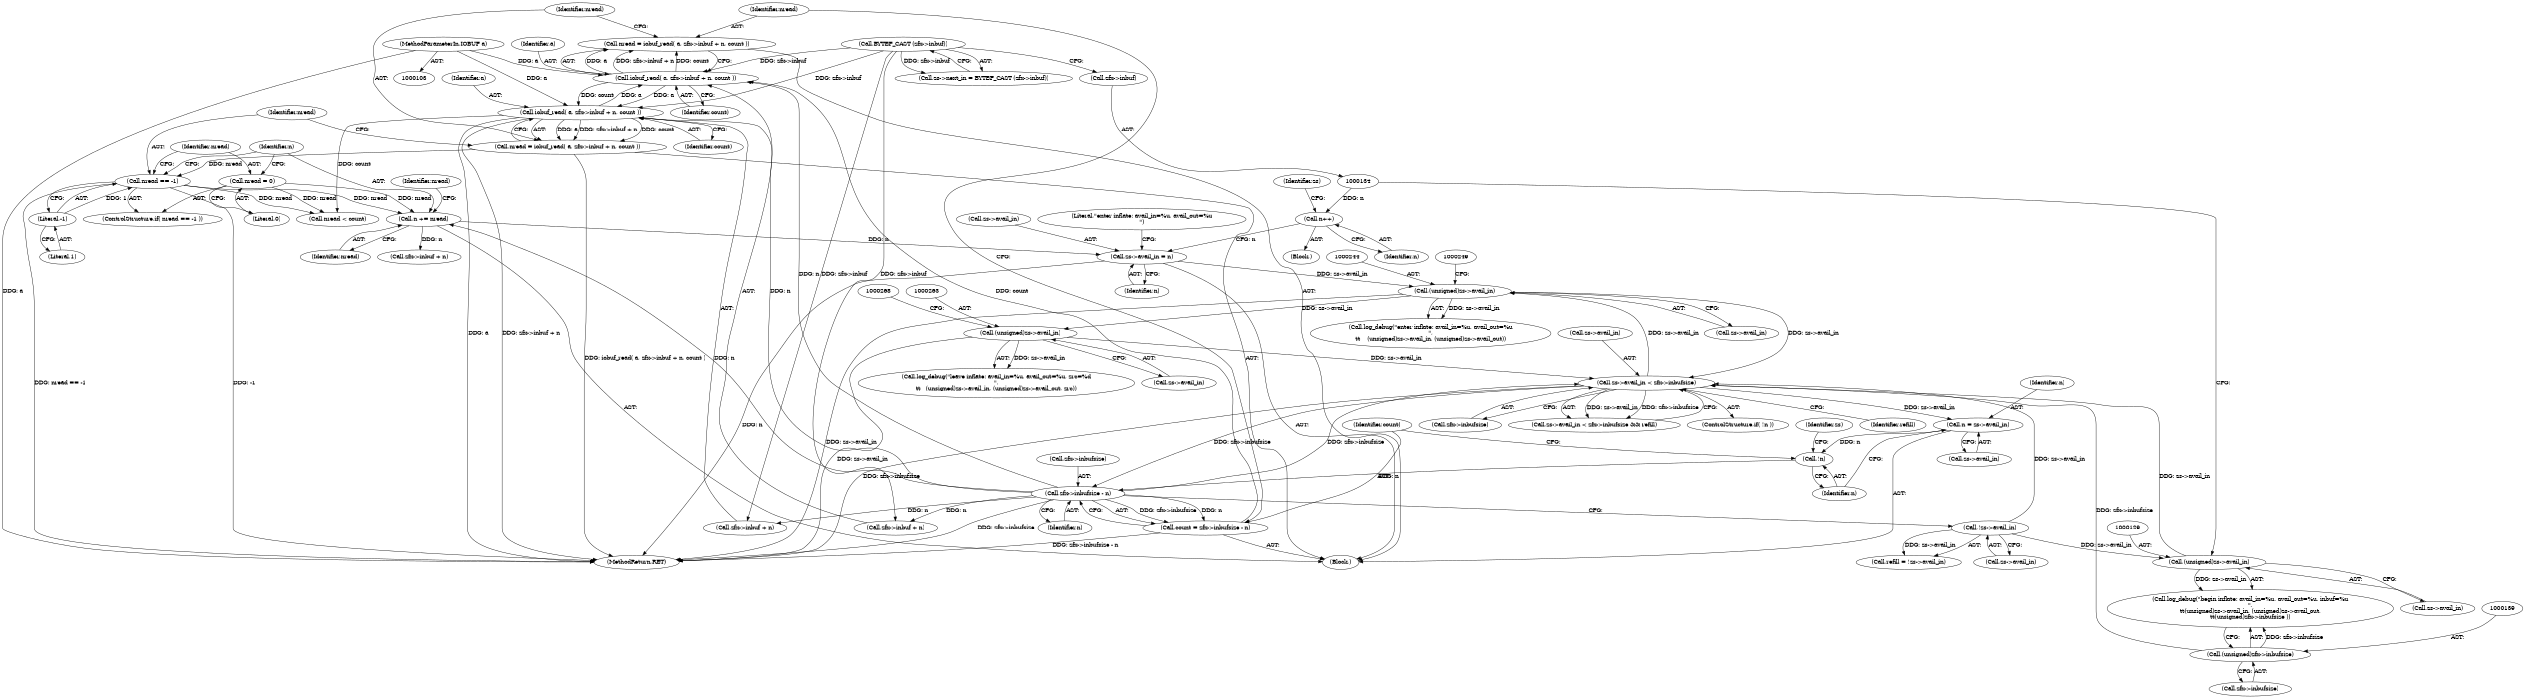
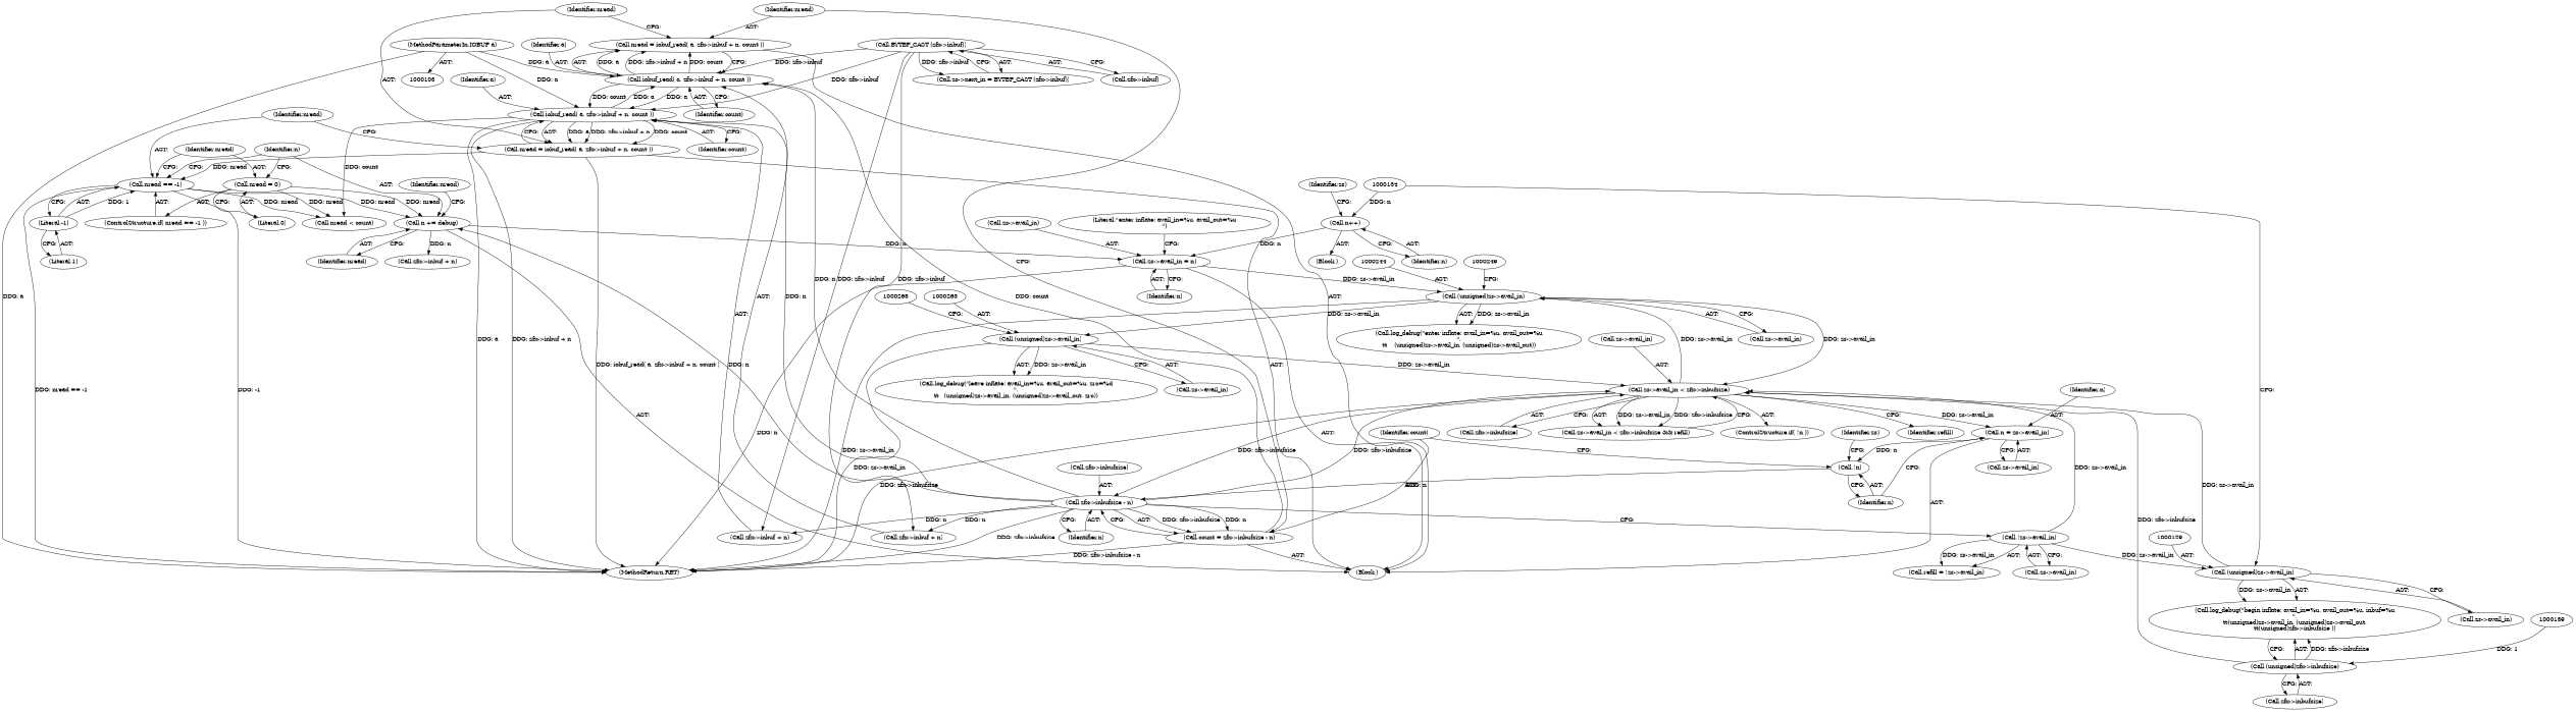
  digraph {
    n1 [label="(Call,nread = iobuf_read( a, zfx->inbuf + n, count ))"]
    n2 [label="(Call,iobuf_read( a, zfx->inbuf + n, count ))"]
    n3 [label="(Block,)"]
    n4 [label="(Call,iobuf_read( a, zfx->inbuf + n, count ))"]
    n5 [label="(Identifier,count)"]
    n6 [label="(Call,nread = iobuf_read( a, zfx->inbuf + n, count ))"]
    n7 [label="(MethodReturn,RET)"]
    n8 [label="(Call,nread < count)"]
    n9 [label="(Identifier,count)"]
    n10 [label="(Call,nread == -1)"]
    n11 [label="(MethodParameterIn,IOBUF a)"]
    1000103
    n13 [label="(Call,BYTEF_CAST (zfx->inbuf))"]
    n14 [label="(Call,zfx->inbuf)"]
    n15 [label="(Call,zfx->inbuf + n)"]
    n16 [label="(Call,zs->next_in = BYTEF_CAST (zfx->inbuf))"]
    n17 [label="(Call,zfx->inbuf + n)"]
    n18 [label="(Call,zfx->inbufsize - n)"]
    n19 [label="(Call,zs->avail_in < zfx->inbufsize)"]
-   n20 [label="(Call,n += nread)"]
+   n20 [label="(Call,n += debug)"]
    n21 [label="(Call,count = zfx->inbufsize - n)"]
    n22 [label="(Identifier,n)"]
    n23 [label="(Call,!zs->avail_in)"]
    n24 [label="(Call,(unsigned)zs->avail_in)"]
    n25 [label="(Call,n = zs->avail_in)"]
    n26 [label="(Call,zs->avail_in < zfx->inbufsize && refill)"]
    n27 [label="(Call,zfx->inbufsize)"]
    n28 [label="(ControlStructure,if( !n ))"]
    n29 [label="(Call,zs->avail_in = n)"]
    n30 [label="(Identifier,nread)"]
    n31 [label="(Call,zfx->inbuf + n)"]
    n32 [label="(Call,(unsigned)zs->avail_in)"]
    n33 [label="(Call,log_debug(\"enter inflate: avail_in=%u, avail_out=%u\n\",\n\t\t    (unsigned)zs->avail_in, (unsigned)zs->avail_out))"]
    n34 [label="(Call,zs->avail_in)"]
    n35 [label="(Call,!n)"]
    n36 [label="(Call,zs->avail_in)"]
    n37 [label="(Call,(unsigned)zs->avail_in)"]
    n38 [label="(Call,log_debug(\"begin inflate: avail_in=%u, avail_out=%u, inbuf=%u\n\",\n\t\t(unsigned)zs->avail_in, (unsigned)zs->avail_out,\n\t\t(unsigned)zfx->inbufsize ))"]
    n39 [label="(Call,zs->avail_in)"]
    n40 [label="(Call,(unsigned)zfx->inbufsize)"]
    n41 [label="(Call,refill = !zs->avail_in)"]
    n42 [label="(Call,zs->avail_in)"]
    n43 [label="(Call,log_debug(\"leave inflate: avail_in=%u, avail_out=%u, zrc=%d\n\",\n\t\t   (unsigned)zs->avail_in, (unsigned)zs->avail_out, zrc))"]
    n44 [label="(Call,zs->avail_in)"]
    n45 [label="(Identifier,n)"]
    n46 [label="(Call,n++)"]
    n47 [label="(Identifier,n)"]
    n48 [label="(Block,)"]
    n49 [label="(Literal,-1)"]
    n50 [label="(ControlStructure,if( nread == -1 ))"]
    n51 [label="(Literal,1)"]
    n52 [label="(Call,nread = 0)"]
    n53 [label="(Literal,0)"]
    n54 [label="(Call,zfx->inbufsize)"]
    n55 [label="(Identifier,n)"]
    n56 [label="(Identifier,nread)"]
    n57 [label="(Identifier,n)"]
    n58 [label="(Identifier,nread)"]
    n59 [label="(Identifier,zs)"]
    n60 [label="(Call,zs->avail_in)"]
    n61 [label="(Identifier,nread)"]
    n62 [label="(Call,zs->avail_in)"]
    n63 [label="(Call,zfx->inbufsize)"]
    n64 [label="(Identifier,n)"]
    n65 [label="(Identifier,a)"]
    n66 [label="(Identifier,zs)"]
    n67 [label="(Identifier,nread)"]
    n68 [label="(Identifier,count)"]
    n69 [label="(Literal,\"enter inflate: avail_in=%u, avail_out=%u\n\")"]
    n70 [label="(Identifier,a)"]
    n71 [label="(Identifier,nread)"]
    n72 [label="(Identifier,refill)"]
    1000129
    1000134
    1000244
    1000249
    1000263
    1000268
    1000139
    n1 -> n2 [label="CFG: "]
    n1 -> n3 [label="AST: "]
    n2 -> n1 [label="AST: "]
    n2 -> n1 [label="DDG: a"]
    n2 -> n1 [label="DDG: zfx->inbuf + n"]
    n2 -> n1 [label="DDG: count"]
    n2 -> n4 [label="DDG: a"]
    n2 -> n4 [label="DDG: count"]
    n2 -> n5 [label="CFG: "]
    n4 -> n2 [label="DDG: a"]
    n4 -> n6 [label="AST: "]
    n4 -> n6 [label="DDG: a"]
    n4 -> n6 [label="DDG: zfx->inbuf + n"]
    n4 -> n6 [label="DDG: count"]
    n4 -> n7 [label="DDG: zfx->inbuf + n"]
    n4 -> n7 [label="DDG: a"]
    n4 -> n8 [label="DDG: count"]
    n4 -> n9 [label="CFG: "]
    n5 -> n2 [label="AST: "]
    n6 -> n3 [label="AST: "]
    n6 -> n4 [label="CFG: "]
    n6 -> n7 [label="DDG: iobuf_read( a, zfx->inbuf + n, count )"]
    n6 -> n10 [label="DDG: nread"]
    n9 -> n4 [label="AST: "]
    n10 -> n7 [label="DDG: nread == -1"]
    n10 -> n7 [label="DDG: -1"]
    n10 -> n8 [label="DDG: nread"]
    n10 -> n20 [label="DDG: nread"]
    n10 -> n49 [label="CFG: "]
-   n10 -> n50 [label="AST: "]
+   n50 -> n10 [label="AST: "]
    n11 -> n2 [label="DDG: a"]
    n11 -> n4 [label="DDG: a"]
    n11 -> n7 [label="DDG: a"]
    n11 -> 1000103 [label="AST: "]
    n13 -> n2 [label="DDG: zfx->inbuf"]
    n13 -> n4 [label="DDG: zfx->inbuf"]
    n13 -> n14 [label="CFG: "]
    n13 -> n15 [label="DDG: zfx->inbuf"]
    n13 -> n16 [label="AST: "]
    n13 -> n16 [label="DDG: zfx->inbuf"]
    n13 -> n17 [label="DDG: zfx->inbuf"]
-   n14 -> 1000134 [label="AST: "]
+   n14 -> n13 [label="AST: "]
    n15 -> n4 [label="AST: "]
    n16 -> n13 [label="CFG: "]
    n17 -> n2 [label="AST: "]
    n18 -> n2 [label="DDG: n"]
    n18 -> n4 [label="DDG: n"]
    n18 -> n7 [label="DDG: zfx->inbufsize"]
    n18 -> n15 [label="DDG: n"]
    n18 -> n17 [label="DDG: n"]
    n18 -> n19 [label="DDG: zfx->inbufsize"]
    n18 -> n20 [label="DDG: n"]
    n18 -> n21 [label="AST: "]
    n18 -> n21 [label="DDG: zfx->inbufsize"]
    n18 -> n21 [label="DDG: n"]
    n18 -> n22 [label="CFG: "]
    n18 -> n23 [label="CFG: "]
    n19 -> n7 [label="DDG: zfx->inbufsize"]
    n19 -> n18 [label="DDG: zfx->inbufsize"]
    n19 -> n24 [label="DDG: zs->avail_in"]
    n19 -> n25 [label="DDG: zs->avail_in"]
    n19 -> n26 [label="AST: "]
    n19 -> n26 [label="DDG: zs->avail_in"]
    n19 -> n26 [label="DDG: zfx->inbufsize"]
    n19 -> n27 [label="CFG: "]
    n19 -> n28 [label="AST: "]
    n20 -> n3 [label="AST: "]
    n20 -> n29 [label="DDG: n"]
    n20 -> n30 [label="CFG: "]
    n20 -> n31 [label="DDG: n"]
    n21 -> n2 [label="DDG: count"]
    n21 -> n3 [label="AST: "]
    n21 -> n7 [label="DDG: zfx->inbufsize - n"]
    n21 -> n18 [label="CFG: "]
    n22 -> n18 [label="AST: "]
    n23 -> n19 [label="DDG: zs->avail_in"]
    n23 -> n37 [label="DDG: zs->avail_in"]
    n23 -> n41 [label="AST: "]
    n23 -> n41 [label="DDG: zs->avail_in"]
    n23 -> n42 [label="CFG: "]
    n24 -> n7 [label="DDG: zs->avail_in"]
    n24 -> n19 [label="DDG: zs->avail_in"]
    n24 -> n32 [label="DDG: zs->avail_in"]
    n24 -> n33 [label="AST: "]
    n24 -> n33 [label="DDG: zs->avail_in"]
    n24 -> n34 [label="CFG: "]
    n25 -> n3 [label="AST: "]
    n25 -> n35 [label="DDG: n"]
    n25 -> n36 [label="CFG: "]
    n26 -> n19 [label="CFG: "]
    n27 -> n19 [label="AST: "]
    n29 -> n3 [label="AST: "]
    n29 -> n7 [label="DDG: n"]
    n29 -> n24 [label="DDG: zs->avail_in"]
    n29 -> n45 [label="CFG: "]
    n30 -> n20 [label="AST: "]
    n32 -> n7 [label="DDG: zs->avail_in"]
    n32 -> n19 [label="DDG: zs->avail_in"]
    n32 -> n43 [label="AST: "]
    n32 -> n43 [label="DDG: zs->avail_in"]
    n32 -> n44 [label="CFG: "]
    n34 -> n24 [label="AST: "]
    n35 -> n18 [label="DDG: n"]
    n35 -> n55 [label="CFG: "]
    n36 -> n25 [label="AST: "]
    n37 -> n19 [label="DDG: zs->avail_in"]
    n37 -> n38 [label="AST: "]
    n37 -> n38 [label="DDG: zs->avail_in"]
    n37 -> n39 [label="CFG: "]
    n38 -> n40 [label="CFG: "]
    n39 -> n37 [label="AST: "]
    n40 -> n19 [label="DDG: zfx->inbufsize"]
    n40 -> n38 [label="AST: "]
    n40 -> n38 [label="DDG: zfx->inbufsize"]
    n40 -> n54 [label="CFG: "]
    n42 -> n23 [label="AST: "]
    n44 -> n32 [label="AST: "]
    n45 -> n29 [label="AST: "]
-   n46 -> n29 [label="CFG: n"]
+   n46 -> n29 [label="DDG: n"]
    n46 -> n47 [label="CFG: "]
    n46 -> n48 [label="AST: "]
    n47 -> n46 [label="AST: "]
    n49 -> n10 [label="AST: "]
    n49 -> n10 [label="DDG: 1"]
    n49 -> n51 [label="CFG: "]
    n51 -> n49 [label="AST: "]
    n52 -> n8 [label="DDG: nread"]
    n52 -> n20 [label="DDG: nread"]
    n52 -> n50 [label="AST: "]
    n52 -> n53 [label="CFG: "]
    n53 -> n52 [label="AST: "]
    n54 -> n40 [label="AST: "]
    n55 -> n25 [label="CFG: "]
    n55 -> n35 [label="AST: "]
    n56 -> n1 [label="AST: "]
    n56 -> n21 [label="CFG: "]
    n57 -> n25 [label="AST: "]
    n58 -> n6 [label="CFG: "]
    n58 -> n10 [label="AST: "]
    n59 -> n35 [label="CFG: "]
    n60 -> n19 [label="AST: "]
    n61 -> n20 [label="CFG: "]
    n62 -> n29 [label="AST: "]
    n63 -> n18 [label="AST: "]
    n64 -> n10 [label="CFG: "]
    n64 -> n20 [label="AST: "]
    n64 -> n52 [label="CFG: "]
    n65 -> n4 [label="AST: "]
    n66 -> n46 [label="CFG: "]
    n67 -> n10 [label="CFG: "]
    n67 -> n52 [label="AST: "]
    n68 -> n21 [label="AST: "]
    n68 -> n35 [label="CFG: "]
    n69 -> n29 [label="CFG: "]
    n70 -> n2 [label="AST: "]
    n71 -> n1 [label="CFG: "]
    n71 -> n6 [label="AST: "]
-   n72 -> n19 [label="CFG: "]
+   n19 -> n72 [label="CFG: "]
    1000129 -> n37 [label="AST: "]
    1000134 -> n37 [label="CFG: "]
    1000134 -> n46 [label="DDG: n"]
    1000244 -> n24 [label="AST: "]
    1000249 -> n24 [label="CFG: "]
    1000263 -> n32 [label="AST: "]
    1000268 -> n32 [label="CFG: "]
-   1000139 -> n40 [label="AST: "]
+   1000139 -> n40 [label="DDG: 1"]
  }
